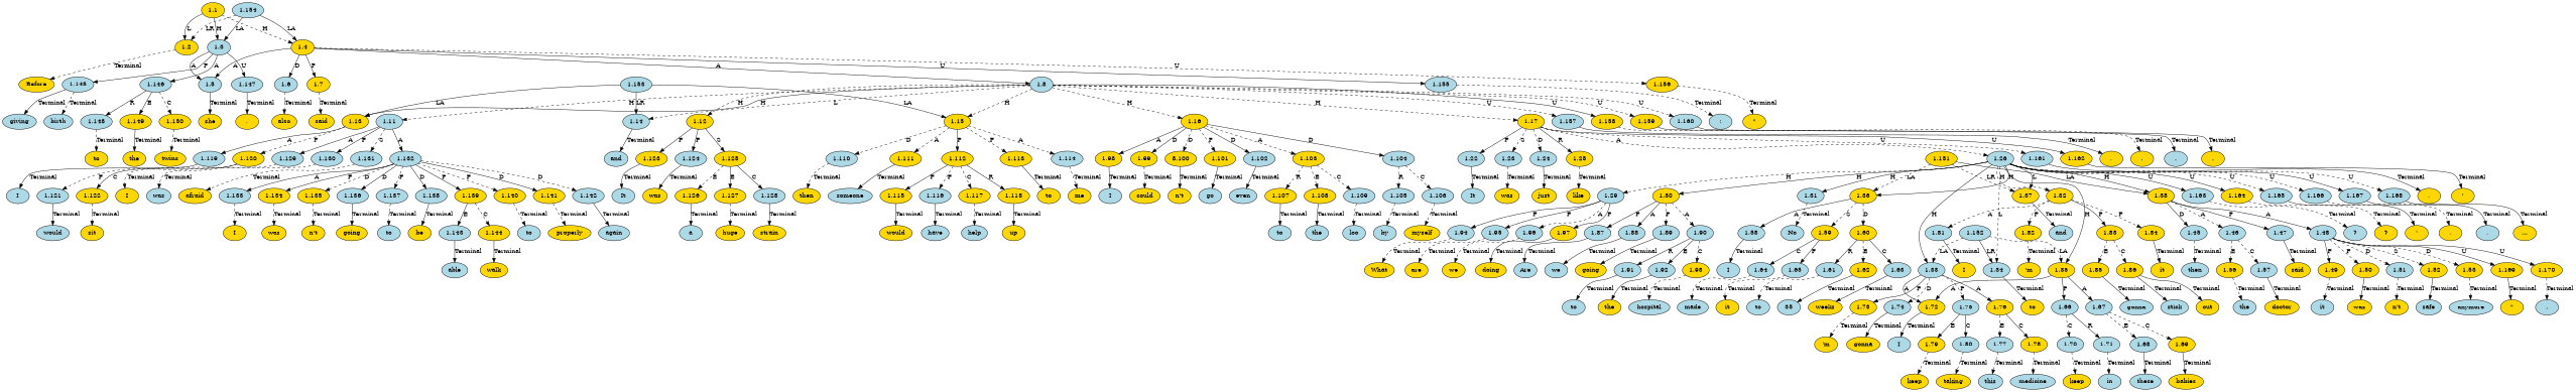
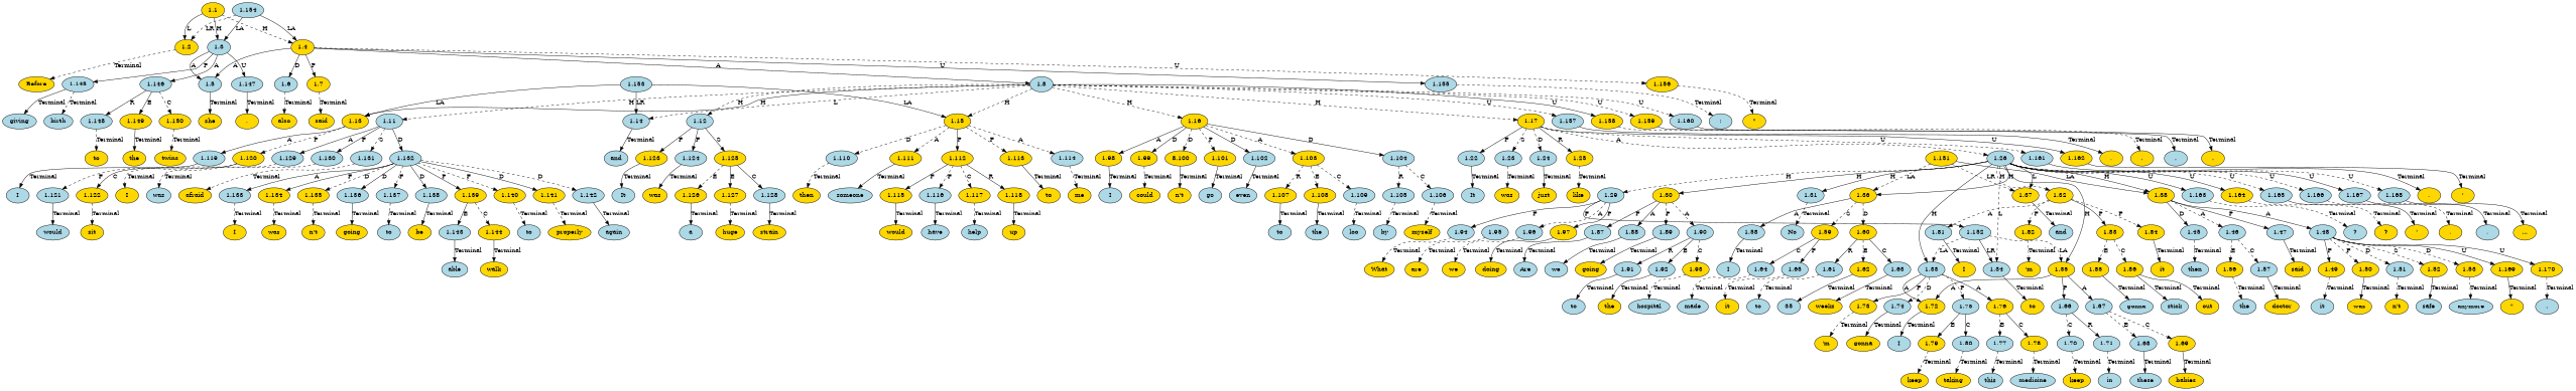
  digraph {
    node [fillcolor=gold ordering=out style=filled]
    edge [ordering=out style=solid]
    n1 [label=Before]
    n2 [label=said]
    n3 [fillcolor=lightblue label=made]
    n4 [label=it]
    n5 [fillcolor=lightblue label=to]
    n6 [fillcolor=lightblue label=35]
    n7 [label=weeks]
    n8 [fillcolor=lightblue label=and]
    n9 [fillcolor=lightblue label=then]
    n10 [fillcolor=lightblue label=the]
    n11 [label=doctor]
    n12 [label=said]
    n13 [fillcolor=lightblue label=":"]
    n14 [fillcolor=lightblue label=it]
    n15 [label=was]
    n16 [label="n't"]
    n17 [fillcolor=lightblue label=safe]
    n18 [fillcolor=lightblue label=anymore]
    n19 [label="\""]
    n20 [fillcolor=lightblue label="."]
    n21 [label="\""]
    n22 [label=I]
    n23 [fillcolor=lightblue label=was]
    n24 [label=afraid]
    n25 [label=I]
    n26 [label=was]
    n27 [label="n't"]
    n28 [label=going]
    n29 [fillcolor=lightblue label=giving]
    n30 [fillcolor=lightblue label=to]
    n31 [label=be]
    n32 [fillcolor=lightblue label=able]
    n33 [fillcolor=lightblue label=to]
    n34 [label=walk]
    n35 [label=properly]
    n36 [fillcolor=lightblue label=again]
    n37 [label=","]
    n38 [fillcolor=lightblue label=It]
    n39 [label=was]
    n40 [fillcolor=lightblue label=birth]
    n41 [fillcolor=lightblue label=a]
    n42 [label=huge]
    n43 [label=strain]
    n44 [label="."]
    n45 [fillcolor=lightblue label=I]
    n46 [fillcolor=lightblue label=would]
    n47 [label=sit]
    n48 [fillcolor=lightblue label=and]
    n49 [label=then]
    n50 [fillcolor=lightblue label=someone]
    n51 [label=to]
    n52 [label=would]
    n53 [fillcolor=lightblue label=have]
    n54 [label=to]
    n55 [fillcolor=lightblue label=help]
    n56 [label=me]
    n57 [label=up]
    n58 [fillcolor=lightblue label="."]
    n59 [fillcolor=lightblue label=I]
    n60 [label=could]
    n61 [label="n't"]
    n62 [label=the]
    n63 [fillcolor=lightblue label=go]
    n64 [fillcolor=lightblue label=even]
    n65 [fillcolor=lightblue label=to]
    n66 [fillcolor=lightblue label=the]
    n67 [fillcolor=lightblue label=loo]
    n68 [fillcolor=lightblue label=by]
    n69 [label=myself]
    n70 [label="."]
    n71 [fillcolor=lightblue label=It]
    n72 [label=was]
    n73 [label=twins]
    n74 [label=just]
    n75 [label=like]
    n76 [label=","]
    n77 [label="'"]
    n78 [label=What]
    n79 [label=are]
    n80 [label=we]
    n81 [label=doing]
    n82 [fillcolor=lightblue label="?"]
    n83 [fillcolor=lightblue label=Are]
    n84 [label=","]
    n85 [fillcolor=lightblue label=we]
    n86 [label=going]
    n87 [fillcolor=lightblue label=to]
    n88 [label=the]
    n89 [fillcolor=lightblue label=hospital]
    n90 [label="?"]
    n91 [label="'"]
    n92 [fillcolor=lightblue label=No]
    n93 [label=","]
    n94 [label=I]
    n95 [label=she]
    n96 [label="'m"]
    n97 [fillcolor=lightblue label=gonna]
    n98 [fillcolor=lightblue label=stick]
    n99 [label=it]
    n100 [label=out]
    n101 [fillcolor=lightblue label=","]
    n102 [fillcolor=lightblue label=I]
    n103 [label="'m"]
    n104 [label=gonna]
    n105 [label=keep]
    n106 [label=also]
    n107 [label=taking]
    n108 [fillcolor=lightblue label=this]
    n109 [fillcolor=lightblue label=medicine]
    n110 [label=to]
    n111 [label=keep]
    n112 [fillcolor=lightblue label=these]
    n113 [label=babies]
    n114 [fillcolor=lightblue label=in]
    n115 [label="..."]
    n116 [fillcolor=lightblue label=I]
    n117 [label=1.1]
    n118 [label=1.2]
    n119 [fillcolor=lightblue label=1.3]
    n120 [label=1.4]
    n121 [fillcolor=lightblue label=1.5]
    n122 [fillcolor=lightblue label=1.145]
    n123 [fillcolor=lightblue label=1.146]
    n124 [fillcolor=lightblue label=1.147]
    n125 [fillcolor=lightblue label=1.6]
    n126 [label=1.7]
    n127 [fillcolor=lightblue label=1.8]
    n128 [fillcolor=lightblue label=1.155]
    n129 [label=1.156]
    n130 [fillcolor=lightblue label=1.148]
    n131 [label=1.149]
    n132 [label=1.150]
    n133 [fillcolor=lightblue label=1.11]
-   n134 [label=1.12]
+   n134 [fillcolor=lightblue label=1.12]
    n135 [label=1.13]
    n136 [fillcolor=lightblue label=1.14]
    n137 [label=1.15]
    n138 [label=1.16]
    n139 [label=1.17]
    n140 [fillcolor=lightblue label=1.157]
    n141 [label=1.158]
    n142 [label=1.159]
    n143 [fillcolor=lightblue label=1.160]
    n144 [fillcolor=lightblue label=1.129]
    n145 [fillcolor=lightblue label=1.130]
    n146 [fillcolor=lightblue label=1.131]
    n147 [fillcolor=lightblue label=1.132]
    n148 [label=1.123]
    n149 [fillcolor=lightblue label=1.124]
    n150 [label=1.125]
    n151 [fillcolor=lightblue label=1.119]
    n152 [label=1.120]
    n153 [fillcolor=lightblue label=1.110]
    n154 [label=1.111]
    n155 [label=1.112]
    n156 [label=1.113]
    n157 [fillcolor=lightblue label=1.114]
    n158 [label=1.98]
    n159 [label=1.99]
    n160 [label=8.100]
    n161 [label=1.101]
    n162 [fillcolor=lightblue label=1.102]
    n163 [label=1.103]
    n164 [fillcolor=lightblue label=1.104]
    n165 [fillcolor=lightblue label=1.22]
    n166 [fillcolor=lightblue label=1.23]
    n167 [fillcolor=lightblue label=1.24]
    n168 [label=1.25]
    n169 [fillcolor=lightblue label=1.26]
    n170 [fillcolor=lightblue label=1.161]
    n171 [label=1.162]
    n172 [fillcolor=lightblue label=1.133]
    n173 [label=1.134]
    n174 [label=1.135]
    n175 [fillcolor=lightblue label=1.136]
    n176 [fillcolor=lightblue label=1.137]
    n177 [fillcolor=lightblue label=1.138]
    n178 [label=1.139]
    n179 [label=1.140]
    n180 [label=1.141]
    n181 [fillcolor=lightblue label=1.142]
    n182 [label=1.126]
    n183 [label=1.127]
    n184 [fillcolor=lightblue label=1.128]
    n185 [fillcolor=lightblue label=1.121]
    n186 [label=1.122]
    n187 [label=1.115]
    n188 [fillcolor=lightblue label=1.116]
    n189 [label=1.117]
    n190 [label=1.118]
    n191 [label=1.107]
    n192 [label=1.108]
    n193 [fillcolor=lightblue label=1.109]
    n194 [fillcolor=lightblue label=1.105]
    n195 [fillcolor=lightblue label=1.106]
    n196 [fillcolor=lightblue label=1.29]
    n197 [label=1.30]
    n198 [fillcolor=lightblue label=1.31]
    n199 [label=1.32]
    n200 [fillcolor=lightblue label=1.33]
    n201 [fillcolor=lightblue label=1.34]
    n202 [label=1.35]
    n203 [label=1.36]
    n204 [label=1.37]
    n205 [label=1.38]
    n206 [fillcolor=lightblue label=1.163]
    n207 [label=1.164]
    n208 [fillcolor=lightblue label=1.165]
    n209 [fillcolor=lightblue label=1.166]
    n210 [fillcolor=lightblue label=1.167]
    n211 [fillcolor=lightblue label=1.168]
    n212 [fillcolor=lightblue label=1.94]
    n213 [fillcolor=lightblue label=1.95]
    n214 [fillcolor=lightblue label=1.96]
    n215 [label=1.97]
    n216 [fillcolor=lightblue label=1.87]
    n217 [fillcolor=lightblue label=1.88]
    n218 [fillcolor=lightblue label=1.89]
    n219 [fillcolor=lightblue label=1.90]
    n220 [fillcolor=lightblue label=1.81]
    n221 [label=1.82]
    n222 [label=1.83]
    n223 [label=1.84]
    n224 [label=1.72]
    n225 [label=1.73]
    n226 [fillcolor=lightblue label=1.74]
    n227 [fillcolor=lightblue label=1.75]
    n228 [label=1.76]
    n229 [fillcolor=lightblue label=1.66]
    n230 [fillcolor=lightblue label=1.67]
    n231 [fillcolor=lightblue label=1.58]
    n232 [label=1.59]
    n233 [label=1.60]
    n234 [fillcolor=lightblue label=1.45]
    n235 [fillcolor=lightblue label=1.46]
    n236 [fillcolor=lightblue label=1.47]
    n237 [fillcolor=lightblue label=1.48]
    n238 [fillcolor=lightblue label=1.91]
    n239 [fillcolor=lightblue label=1.92]
    n240 [label=1.93]
    n241 [label=1.85]
    n242 [label=1.86]
    n243 [label=1.79]
    n244 [fillcolor=lightblue label=1.80]
    n245 [fillcolor=lightblue label=1.77]
    n246 [label=1.78]
    n247 [fillcolor=lightblue label=1.70]
    n248 [fillcolor=lightblue label=1.71]
    n249 [fillcolor=lightblue label=1.68]
    n250 [label=1.69]
    n251 [fillcolor=lightblue label=1.64]
    n252 [fillcolor=lightblue label=1.65]
    n253 [fillcolor=lightblue label=1.61]
    n254 [label=1.62]
    n255 [fillcolor=lightblue label=1.63]
    n256 [label=1.56]
    n257 [fillcolor=lightblue label=1.57]
    n258 [label=1.49]
    n259 [label=1.50]
    n260 [fillcolor=lightblue label=1.51]
    n261 [label=1.52]
    n262 [label=1.53]
    n263 [label=1.169]
    n264 [label=1.170]
    n265 [fillcolor=lightblue label=1.143]
    n266 [label=1.144]
    n267 [label=1.151]
    n268 [fillcolor=lightblue label=1.152]
    n269 [fillcolor=lightblue label=1.153]
    n270 [fillcolor=lightblue label=1.154]
    n117 -> n118 [label=L]
    n117 -> n119 [label=H]
    n117 -> n120 [label=H style=dashed]
    n118 -> n1 [label=Terminal style=dashed]
    n119 -> n121 [label=A]
    n119 -> n122 [label=P]
    n119 -> n123 [label=A]
    n119 -> n124 [label=U]
    n120 -> n121 [label=A]
    n120 -> n125 [label=D]
    n120 -> n126 [label=P]
    n120 -> n127 [label=A]
    n120 -> n128 [label=U]
    n120 -> n129 [label=U style=dashed]
    n121 -> n95 [label=Terminal]
    n122 -> n29 [label=Terminal]
    n122 -> n40 [label=Terminal style=dashed]
    n123 -> n130 [label=R]
    n123 -> n131 [label=E]
    n123 -> n132 [label=C style=dashed]
    n124 -> n84 [label=Terminal]
    n125 -> n106 [label=Terminal style=dashed]
    n126 -> n2 [label=Terminal style=dashed]
    n127 -> n133 [label=H style=dashed]
    n127 -> n134 [label=H style=dashed]
    n127 -> n135 [label=H]
    n127 -> n136 [label=L style=dashed]
    n127 -> n137 [label=H style=dashed]
    n127 -> n138 [label=H style=dashed]
    n127 -> n139 [label=H style=dashed]
    n127 -> n140 [label=U style=dashed]
    n127 -> n141 [label=U]
    n127 -> n142 [label=U style=dashed]
    n127 -> n143 [label=U style=dashed]
    n128 -> n13 [label=Terminal style=dashed]
    n129 -> n21 [label=Terminal style=dashed]
    n130 -> n51 [label=Terminal style=dashed]
    n131 -> n62 [label=Terminal]
    n132 -> n73 [label=Terminal style=dashed]
    n133 -> n144 [label=A]
    n133 -> n145 [label=F]
    n133 -> n146 [label=S style=dashed]
-   n133 -> n147 [label=A]
+   n133 -> n147 [label=D]
    n134 -> n148 [label=F]
    n134 -> n149 [label=F]
    n134 -> n150 [label=S]
    n135 -> n151 [label=A]
    n135 -> n152 [label=P style=dashed]
    n136 -> n48 [label=Terminal]
    n137 -> n153 [label=D style=dashed]
    n137 -> n154 [label=A style=dashed]
    n137 -> n155 [label=P]
    n137 -> n156 [label=F style=dashed]
    n137 -> n157 [label=A style=dashed]
    n138 -> n158 [label=A]
    n138 -> n159 [label=D]
    n138 -> n160 [label=D style=dashed]
    n138 -> n161 [label=P style=dashed]
    n138 -> n162 [label=D]
    n138 -> n163 [label=A style=dashed]
    n138 -> n164 [label=D]
    n139 -> n165 [label=F]
    n139 -> n166 [label=S style=dashed]
    n139 -> n167 [label=D style=dashed]
    n139 -> n168 [label=R]
    n139 -> n169 [label=A style=dashed]
    n139 -> n170 [label=U style=dashed]
    n139 -> n171 [label=U]
    n140 -> n37 [label=Terminal]
    n141 -> n44 [label=Terminal style=dashed]
    n142 -> n58 [label=Terminal]
    n143 -> n70 [label=Terminal]
    n144 -> n22 [label=Terminal style=dashed]
    n145 -> n23 [label=Terminal style=dashed]
    n146 -> n24 [label=Terminal style=dashed]
    n147 -> n172 [label=A]
    n147 -> n173 [label=F]
    n147 -> n174 [label=D style=dashed]
    n147 -> n175 [label=D]
    n147 -> n176 [label=F style=dashed]
    n147 -> n177 [label=D]
    n147 -> n178 [label=P]
    n147 -> n179 [label=F style=dashed]
    n147 -> n180 [label=D]
    n147 -> n181 [label=D style=dashed]
    n148 -> n38 [label=Terminal]
    n149 -> n39 [label=Terminal]
    n150 -> n182 [label=E style=dashed]
    n150 -> n183 [label=E]
    n150 -> n184 [label=C]
    n151 -> n45 [label=Terminal]
    n152 -> n185 [label=F style=dashed]
    n152 -> n186 [label=C]
    n153 -> n49 [label=Terminal style=dashed]
    n154 -> n50 [label=Terminal]
    n155 -> n187 [label=F]
    n155 -> n188 [label=F style=dashed]
    n155 -> n189 [label=C style=dashed]
    n155 -> n190 [label=R]
    n156 -> n54 [label=Terminal]
    n157 -> n56 [label=Terminal style=dashed]
    n158 -> n59 [label=Terminal]
    n159 -> n60 [label=Terminal style=dashed]
    n160 -> n61 [label=Terminal]
    n161 -> n63 [label=Terminal]
    n162 -> n64 [label=Terminal]
    n163 -> n191 [label=R style=dashed]
    n163 -> n192 [label=E style=dashed]
    n163 -> n193 [label=C style=dashed]
    n164 -> n194 [label=R style=dashed]
    n164 -> n195 [label=C style=dashed]
    n165 -> n71 [label=Terminal]
    n166 -> n72 [label=Terminal style=dashed]
    n167 -> n74 [label=Terminal]
    n168 -> n75 [label=Terminal style=dashed]
    n169 -> n196 [label=H style=dashed]
    n169 -> n197 [label=H]
    n169 -> n198 [label=H]
    n169 -> n199 [label=H style=dashed]
    n169 -> n200 [label=H]
    n169 -> n201 [label=L style=dashed]
    n169 -> n202 [label=H]
    n169 -> n203 [label=H]
    n169 -> n204 [label=L]
    n169 -> n205 [label=H]
    n169 -> n206 [label=U]
    n169 -> n207 [label=U]
    n169 -> n208 [label=U style=dashed]
    n169 -> n209 [label=U style=dashed]
    n169 -> n210 [label=U]
    n169 -> n211 [label=U style=dashed]
    n170 -> n76 [label=Terminal]
    n171 -> n77 [label=Terminal]
    n172 -> n25 [label=Terminal style=dashed]
    n173 -> n26 [label=Terminal style=dashed]
    n174 -> n27 [label=Terminal style=dashed]
    n175 -> n28 [label=Terminal]
    n176 -> n30 [label=Terminal style=dashed]
    n177 -> n31 [label=Terminal]
    n178 -> n265 [label=E]
    n178 -> n266 [label=C style=dashed]
    n179 -> n33 [label=Terminal style=dashed]
    n180 -> n35 [label=Terminal style=dashed]
    n181 -> n36 [label=Terminal]
    n182 -> n41 [label=Terminal]
    n183 -> n42 [label=Terminal style=dashed]
    n184 -> n43 [label=Terminal]
    n185 -> n46 [label=Terminal]
    n186 -> n47 [label=Terminal style=dashed]
    n187 -> n52 [label=Terminal]
    n188 -> n53 [label=Terminal]
    n189 -> n55 [label=Terminal style=dashed]
    n190 -> n57 [label=Terminal]
    n191 -> n65 [label=Terminal]
    n192 -> n66 [label=Terminal]
    n193 -> n67 [label=Terminal style=dashed]
    n194 -> n68 [label=Terminal style=dashed]
    n195 -> n69 [label=Terminal style=dashed]
    n196 -> n212 [label=F]
-   n196 -> n213 [label=F]
+   n196 -> n268 [label=F]
    n196 -> n214 [label=A style=dashed]
    n196 -> n215 [label=P]
    n197 -> n216 [label=F]
    n197 -> n217 [label=A]
    n197 -> n218 [label=P style=dashed]
    n197 -> n219 [label=A style=dashed]
    n198 -> n92 [label=Terminal style=dashed]
    n199 -> n220 [label=A style=dashed]
    n199 -> n221 [label=F style=dashed]
    n199 -> n222 [label=P]
    n199 -> n223 [label=F style=dashed]
    n200 -> n224 [label=A]
    n200 -> n225 [label=F]
    n200 -> n226 [label=D style=dashed]
    n200 -> n227 [label=P style=dashed]
    n200 -> n228 [label=A]
    n201 -> n110 [label=Terminal]
    n202 -> n224 [label=A]
    n202 -> n229 [label=P]
    n202 -> n230 [label=A]
    n203 -> n231 [label=A]
    n203 -> n232 [label=S style=dashed]
    n203 -> n233 [label=D style=dashed]
    n204 -> n8 [label=Terminal]
    n205 -> n234 [label=D]
    n205 -> n235 [label=A style=dashed]
    n205 -> n236 [label=P]
    n205 -> n237 [label=A]
    n206 -> n82 [label=Terminal style=dashed]
    n207 -> n90 [label=Terminal style=dashed]
    n208 -> n91 [label=Terminal]
    n209 -> n93 [label=Terminal style=dashed]
    n210 -> n101 [label=Terminal]
    n211 -> n115 [label=Terminal]
    n212 -> n78 [label=Terminal style=dashed]
    n213 -> n79 [label=Terminal style=dashed]
    n214 -> n80 [label=Terminal style=dashed]
    n215 -> n81 [label=Terminal]
    n216 -> n83 [label=Terminal]
    n217 -> n85 [label=Terminal]
    n218 -> n86 [label=Terminal]
    n219 -> n238 [label=R]
    n219 -> n239 [label=E]
    n219 -> n240 [label=C style=dashed]
    n220 -> n94 [label=Terminal]
    n221 -> n96 [label=Terminal style=dashed]
    n222 -> n241 [label=E style=dashed]
    n222 -> n242 [label=C style=dashed]
    n223 -> n99 [label=Terminal]
    n224 -> n102 [label=Terminal]
    n225 -> n103 [label=Terminal style=dashed]
    n226 -> n104 [label=Terminal]
    n227 -> n243 [label=E]
    n227 -> n244 [label=C]
    n228 -> n245 [label=E style=dashed]
    n228 -> n246 [label=C]
    n229 -> n247 [label=C style=dashed]
    n229 -> n248 [label=R]
    n230 -> n249 [label=E style=dashed]
    n230 -> n250 [label=C style=dashed]
    n231 -> n116 [label=Terminal]
    n232 -> n251 [label=C]
    n232 -> n252 [label=F]
    n233 -> n253 [label=R]
    n233 -> n254 [label=E style=dashed]
    n233 -> n255 [label=C]
    n234 -> n9 [label=Terminal style=dashed]
    n235 -> n256 [label=E style=dashed]
    n235 -> n257 [label=C style=dashed]
    n236 -> n12 [label=Terminal]
    n237 -> n258 [label=F]
    n237 -> n259 [label=F style=dashed]
    n237 -> n260 [label=D style=dashed]
    n237 -> n261 [label=S style=dashed]
    n237 -> n262 [label=D style=dashed]
    n237 -> n263 [label=U]
    n237 -> n264 [label=U]
    n238 -> n87 [label=Terminal]
    n239 -> n88 [label=Terminal]
    n240 -> n89 [label=Terminal style=dashed]
    n241 -> n97 [label=Terminal]
    n242 -> n98 [label=Terminal]
    n242 -> n100 [label=Terminal]
    n243 -> n105 [label=Terminal style=dashed]
    n244 -> n107 [label=Terminal style=dashed]
    n245 -> n108 [label=Terminal style=dashed]
    n246 -> n109 [label=Terminal style=dashed]
    n247 -> n111 [label=Terminal style=dashed]
    n248 -> n114 [label=Terminal style=dashed]
    n249 -> n112 [label=Terminal]
    n250 -> n113 [label=Terminal]
    n251 -> n3 [label=Terminal style=dashed]
    n252 -> n4 [label=Terminal style=dashed]
    n253 -> n5 [label=Terminal style=dashed]
    n254 -> n6 [label=Terminal]
    n255 -> n7 [label=Terminal]
    n256 -> n10 [label=Terminal style=dashed]
    n257 -> n11 [label=Terminal]
    n258 -> n14 [label=Terminal style=dashed]
    n259 -> n15 [label=Terminal]
    n260 -> n16 [label=Terminal style=dashed]
    n261 -> n17 [label=Terminal]
    n262 -> n18 [label=Terminal style=dashed]
    n263 -> n19 [label=Terminal]
    n264 -> n20 [label=Terminal style=dashed]
    n265 -> n32 [label=Terminal]
    n266 -> n34 [label=Terminal]
    n267 -> n203 [label=LA style=dashed]
    n267 -> n204 [label=LR style=dashed]
    n267 -> n205 [label=LA]
    n268 -> n200 [label=LA style=dashed]
    n268 -> n201 [label=LR]
    n268 -> n202 [label=LA style=dashed]
    n269 -> n135 [label=LA]
    n269 -> n136 [label=LR]
    n269 -> n137 [label=LA]
    n270 -> n118 [label=LR style=dashed]
    n270 -> n119 [label=LA]
    n270 -> n120 [label=LA]
  }
